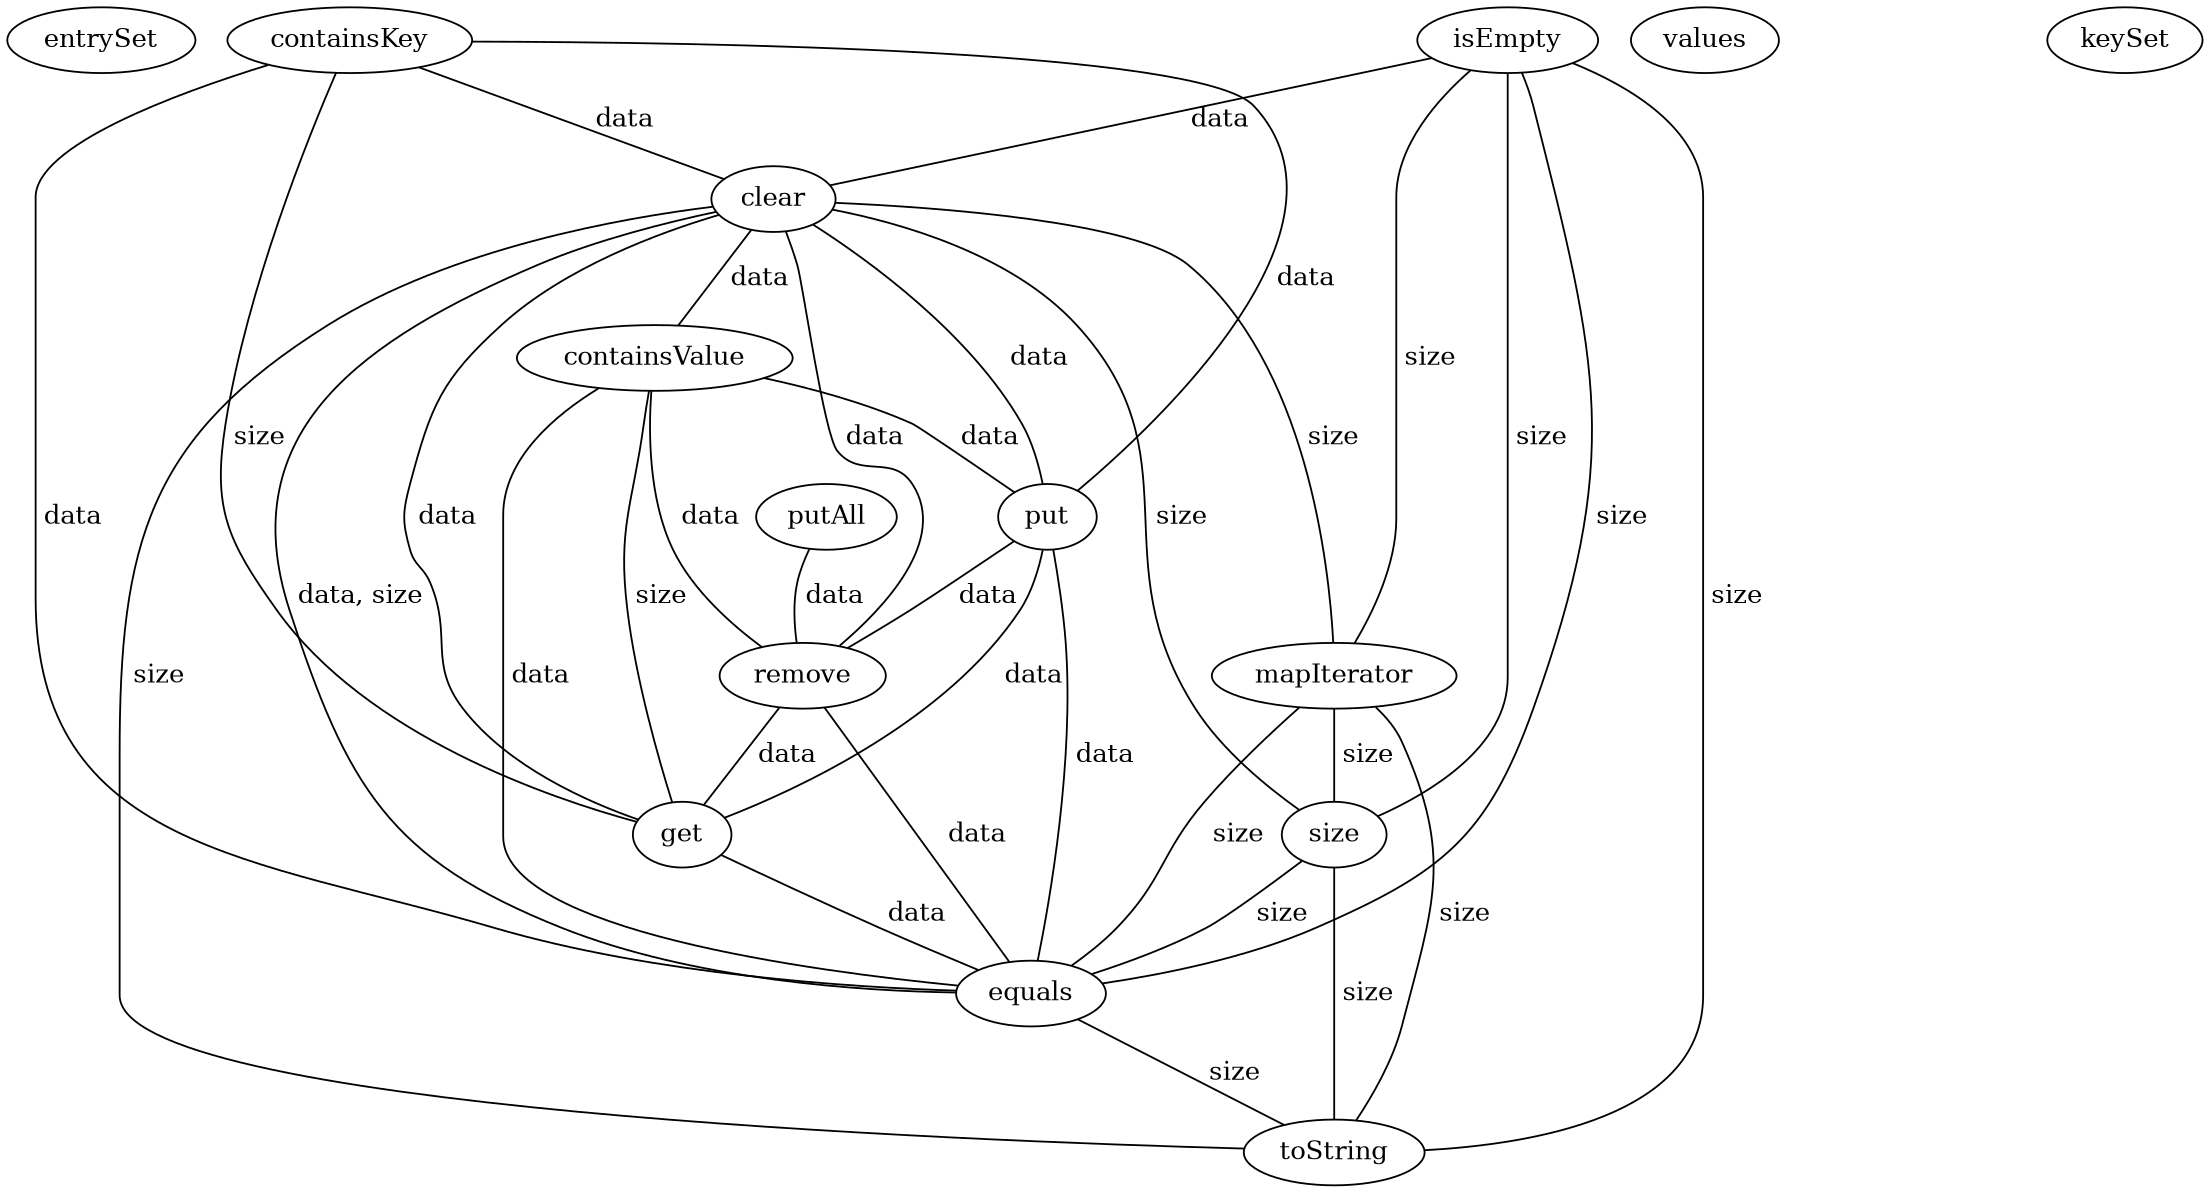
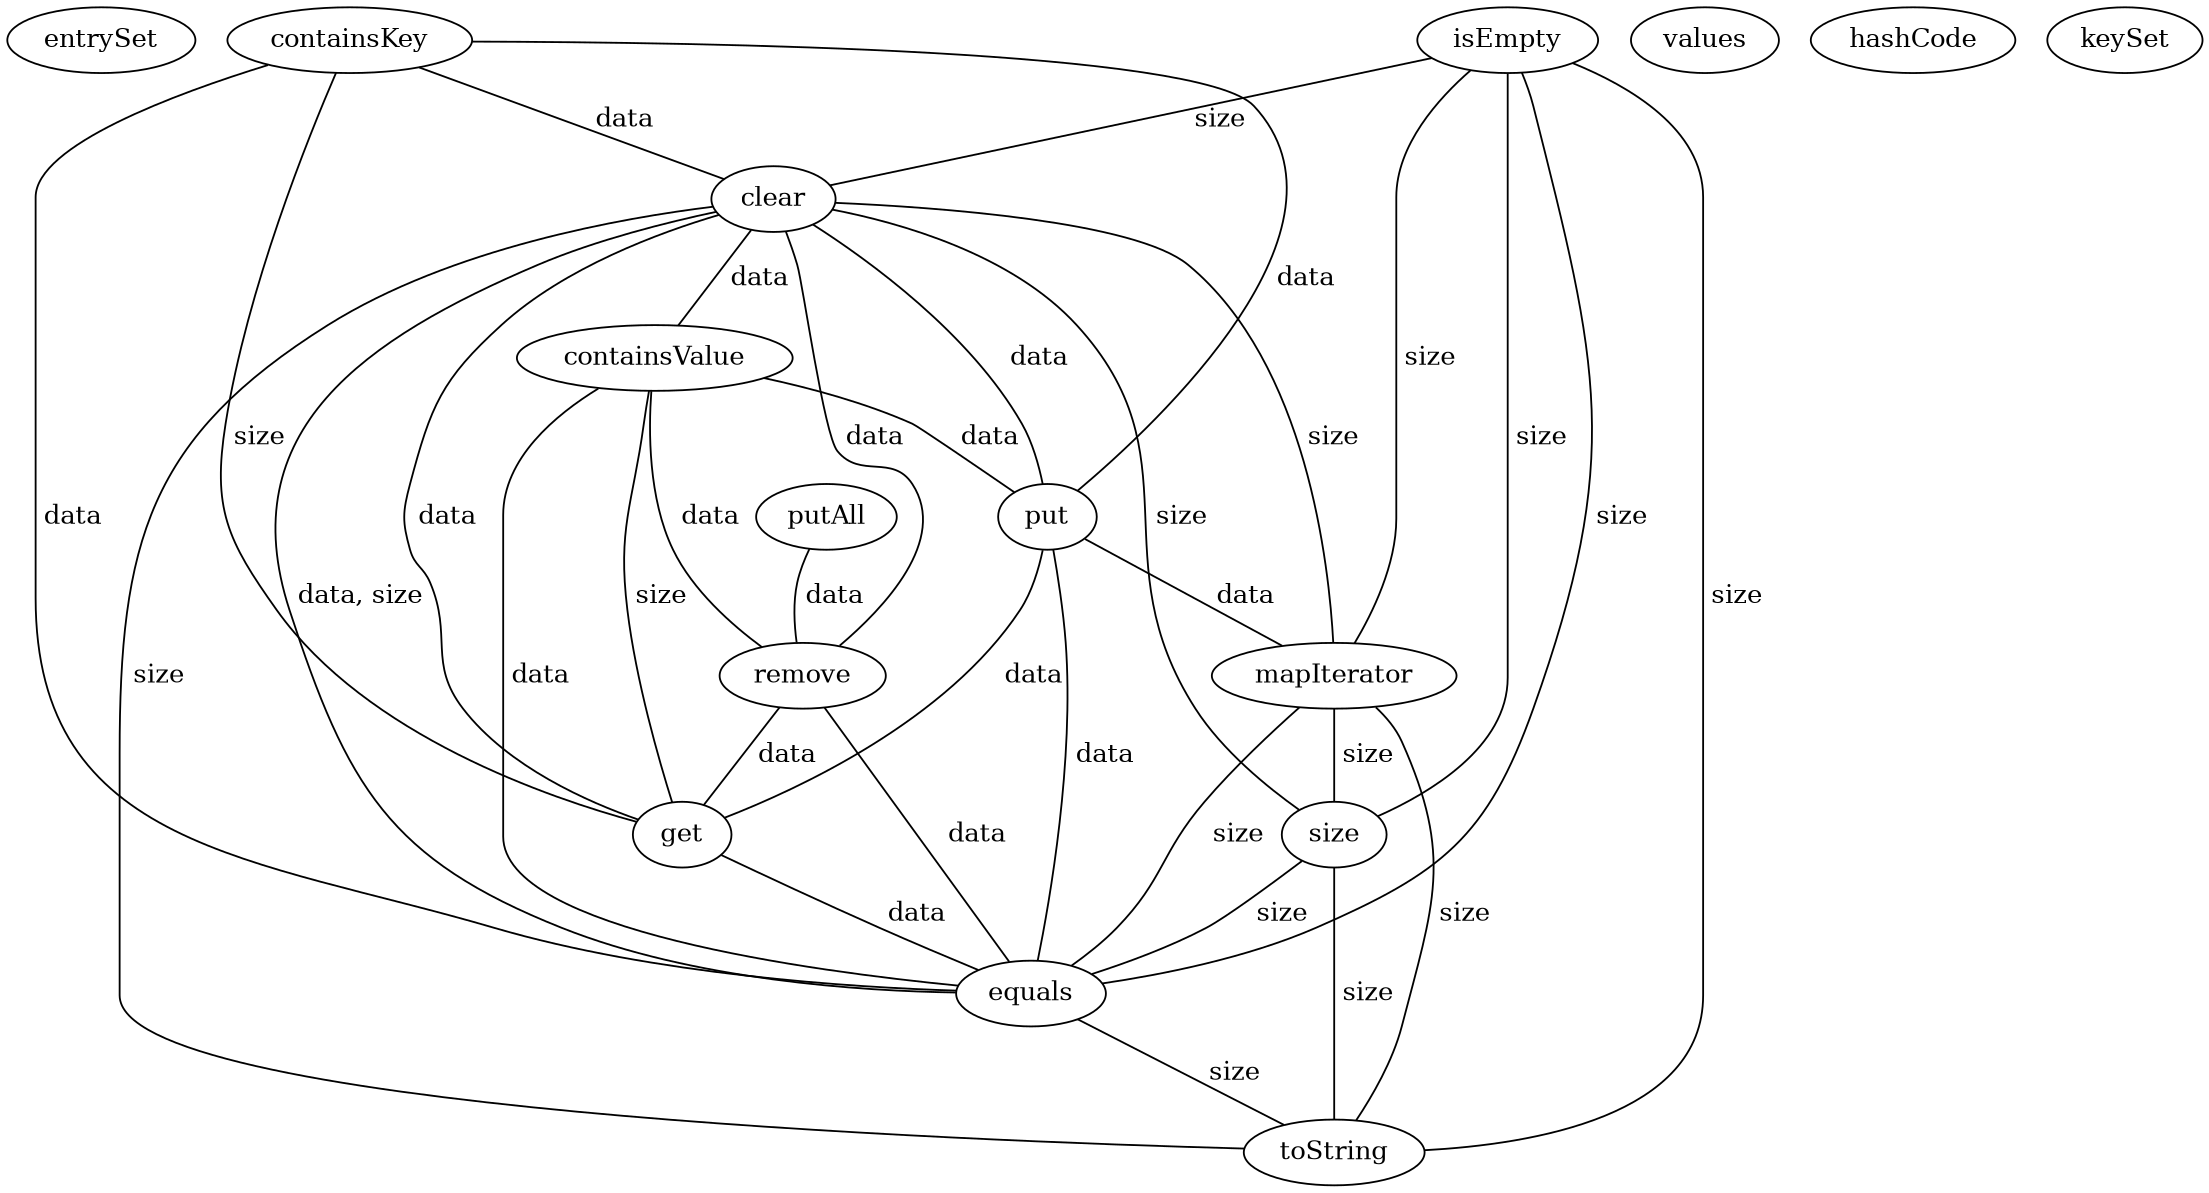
  digraph {
    edge [dir=none]
    entrySet
    containsKey
    clear
    put
    get
    equals
    containsValue
    remove
    mapIterator
    size
    toString
    values
    isEmpty
+   hashCode
    putAll
    keySet
    containsKey -> clear [label=" data"]
    containsKey -> put [label=" data"]
    containsKey -> get [label=" size"]
    containsKey -> equals [label=" data"]
    clear -> put [label=" data"]
    clear -> get [label=" data"]
    clear -> equals [label=" data, size"]
    clear -> containsValue [label=" data"]
    clear -> remove [label=" data"]
    clear -> mapIterator [label=" size"]
    clear -> size [label=" size"]
    clear -> toString [label=" size"]
    put -> get [label=" data"]
    put -> equals [label=" data"]
-   put -> remove [label=" data"]
+   put -> mapIterator [label=" data"]
    get -> equals [label=" data"]
    equals -> toString [label=" size"]
    containsValue -> put [label=" data"]
    containsValue -> get [label=" size"]
    containsValue -> equals [label=" data"]
    containsValue -> remove [label=" data"]
    remove -> get [label=" data"]
    remove -> equals [label=" data"]
    mapIterator -> equals [label=" size"]
    mapIterator -> size [label=" size"]
    mapIterator -> toString [label=" size"]
    size -> equals [label=" size"]
    size -> toString [label=" size"]
-   isEmpty -> clear [label=" data"]
+   isEmpty -> clear [label=" size"]
    isEmpty -> equals [label=" size"]
    isEmpty -> mapIterator [label=" size"]
    isEmpty -> size [label=" size"]
    isEmpty -> toString [label=" size"]
    putAll -> remove [label=" data"]
  }
